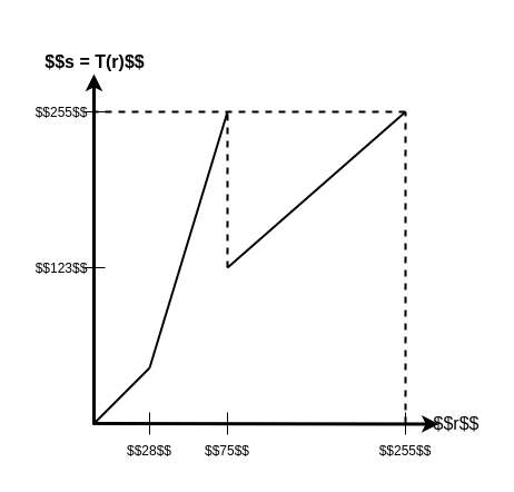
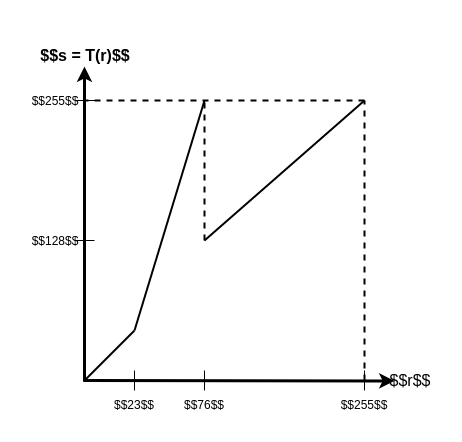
  <mxCell id="0" />
  <mxCell id="1" parent="0" />
  <mxCell id="2" value="" style="endArrow=classic;html=1;rounded=0;strokeWidth=3;fontFamily=Helvetica;" parent="1" edge="1"><mxGeometry width="50" height="50" relative="1" as="geometry"><mxPoint x="84" y="381" as="sourcePoint" /><mxPoint x="84" y="66" as="targetPoint" /></mxGeometry></mxCell>
  <mxCell id="3" value="" style="endArrow=classic;html=1;rounded=0;strokeWidth=3;" parent="1" edge="1"><mxGeometry width="50" height="50" relative="1" as="geometry"><mxPoint x="83" y="380" as="sourcePoint" /><mxPoint x="394" y="380.441" as="targetPoint" /></mxGeometry></mxCell>
  <mxCell id="4" value="$$s = T(r)$$" style="text;html=1;strokeColor=none;fillColor=none;align=center;verticalAlign=middle;whiteSpace=wrap;rounded=0;fontSize=16;fontStyle=1" parent="1" vertex="1"><mxGeometry x="20" width="130" height="70" as="geometry" y="20" /></mxCell>
  <mxCell id="5" value="$$r$$" style="text;html=1;strokeColor=none;fillColor=none;align=center;verticalAlign=middle;whiteSpace=wrap;rounded=0;fontSize=16;" parent="1" vertex="1"><mxGeometry x="380" y="365" width="60" height="30" as="geometry" /></mxCell>
  <mxCell id="6" value="" style="endArrow=none;html=1;rounded=0;strokeWidth=2;" parent="1" edge="1"><mxGeometry width="50" height="50" relative="1" as="geometry"><mxPoint x="84" y="380" as="sourcePoint" /><mxPoint x="134" y="330" as="targetPoint" /></mxGeometry></mxCell>
  <mxCell id="7" value="" style="endArrow=none;html=1;rounded=0;strokeWidth=2;" parent="1" edge="1"><mxGeometry width="50" height="50" relative="1" as="geometry"><mxPoint x="134" y="330" as="sourcePoint" /><mxPoint x="204" y="100" as="targetPoint" /></mxGeometry></mxCell>
  <mxCell id="8" value="" style="endArrow=none;html=1;rounded=0;strokeWidth=2;" parent="1" edge="1"><mxGeometry width="50" height="50" relative="1" as="geometry"><mxPoint x="204" y="240" as="sourcePoint" /><mxPoint x="364" y="100" as="targetPoint" /><Array as="points" /></mxGeometry></mxCell>
  <mxCell id="9" value="" style="endArrow=none;dashed=1;html=1;rounded=0;strokeWidth=2;" parent="1" edge="1"><mxGeometry width="50" height="50" relative="1" as="geometry"><mxPoint x="204" y="240" as="sourcePoint" /><mxPoint x="204" y="100" as="targetPoint" /></mxGeometry></mxCell>
  <mxCell id="10" value="" style="endArrow=none;html=1;rounded=0;strokeWidth=1;" parent="1" edge="1"><mxGeometry width="50" height="50" relative="1" as="geometry"><mxPoint x="74" y="240" as="sourcePoint" /><mxPoint x="94" y="240" as="targetPoint" /></mxGeometry></mxCell>
  <mxCell id="11" value="" style="endArrow=none;html=1;rounded=0;strokeWidth=1;" parent="1" edge="1"><mxGeometry width="50" height="50" relative="1" as="geometry"><mxPoint x="75" y="100" as="sourcePoint" /><mxPoint x="95" y="100" as="targetPoint" /></mxGeometry></mxCell>
  <mxCell id="12" value="$$255$$" style="text;html=1;strokeColor=none;fillColor=none;align=center;verticalAlign=middle;whiteSpace=wrap;rounded=0;" parent="1" vertex="1"><mxGeometry x="25" y="86" width="60" height="30" as="geometry" /></mxCell>
- <mxCell id="13" value="$$123$$" style="text;html=1;strokeColor=none;fillColor=none;align=center;verticalAlign=middle;whiteSpace=wrap;rounded=0;" parent="1" vertex="1"><mxGeometry x="25" y="226" width="60" height="30" as="geometry" /></mxCell>
+ <mxCell id="13" value="$$128$$" style="text;html=1;strokeColor=none;fillColor=none;align=center;verticalAlign=middle;whiteSpace=wrap;rounded=0;" parent="1" vertex="1"><mxGeometry x="25" y="226" width="60" height="30" as="geometry" /></mxCell>
  <mxCell id="14" value="" style="endArrow=none;html=1;rounded=0;strokeWidth=1;" parent="1" edge="1"><mxGeometry width="50" height="50" relative="1" as="geometry"><mxPoint x="134" y="390" as="sourcePoint" /><mxPoint x="134" y="370" as="targetPoint" /></mxGeometry></mxCell>
  <mxCell id="15" value="" style="endArrow=none;html=1;rounded=0;strokeWidth=1;" parent="1" edge="1"><mxGeometry width="50" height="50" relative="1" as="geometry"><mxPoint x="204" y="390" as="sourcePoint" /><mxPoint x="204" y="370" as="targetPoint" /></mxGeometry></mxCell>
  <mxCell id="16" value="" style="endArrow=none;html=1;rounded=0;strokeWidth=1;" parent="1" edge="1"><mxGeometry width="50" height="50" relative="1" as="geometry"><mxPoint x="364" y="390" as="sourcePoint" /><mxPoint x="364" y="370" as="targetPoint" /></mxGeometry></mxCell>
- <mxCell id="17" value="$$28$$" style="text;html=1;strokeColor=none;fillColor=none;align=center;verticalAlign=middle;whiteSpace=wrap;rounded=0;" parent="1" vertex="1"><mxGeometry x="104" y="390" width="60" height="30" as="geometry" /></mxCell>
- <mxCell id="18" value="$$75$$" style="text;html=1;strokeColor=none;fillColor=none;align=center;verticalAlign=middle;whiteSpace=wrap;rounded=0;" parent="1" vertex="1"><mxGeometry x="174" y="390" width="60" height="30" as="geometry" /></mxCell>
+ <mxCell id="17" value="$$23$$" style="text;html=1;strokeColor=none;fillColor=none;align=center;verticalAlign=middle;whiteSpace=wrap;rounded=0;" parent="1" vertex="1"><mxGeometry x="104" y="390" width="60" height="30" as="geometry" /></mxCell>
+ <mxCell id="18" value="$$76$$" style="text;html=1;strokeColor=none;fillColor=none;align=center;verticalAlign=middle;whiteSpace=wrap;rounded=0;" parent="1" vertex="1"><mxGeometry x="174" y="390" width="60" height="30" as="geometry" /></mxCell>
  <mxCell id="19" value="$$255$$" style="text;html=1;strokeColor=none;fillColor=none;align=center;verticalAlign=middle;whiteSpace=wrap;rounded=0;" parent="1" vertex="1"><mxGeometry x="334" y="390" width="60" height="30" as="geometry" /></mxCell>
  <mxCell id="20" value="" style="endArrow=none;dashed=1;html=1;rounded=0;fontSize=16;strokeWidth=2;" edge="1" parent="1"><mxGeometry width="50" height="50" relative="1" as="geometry"><mxPoint x="364" y="100" as="sourcePoint" /><mxPoint x="84" y="100" as="targetPoint" /></mxGeometry></mxCell>
  <mxCell id="21" value="" style="endArrow=none;dashed=1;html=1;rounded=0;fontSize=16;strokeWidth=2;" edge="1" parent="1"><mxGeometry width="50" height="50" relative="1" as="geometry"><mxPoint x="364" y="380" as="sourcePoint" /><mxPoint x="364" y="100" as="targetPoint" /></mxGeometry></mxCell>
